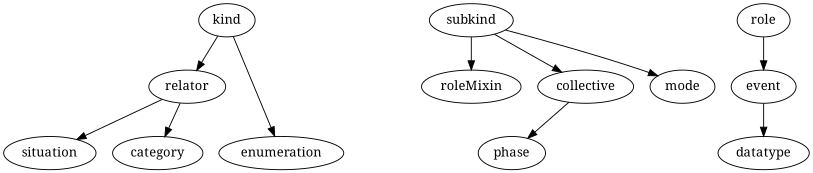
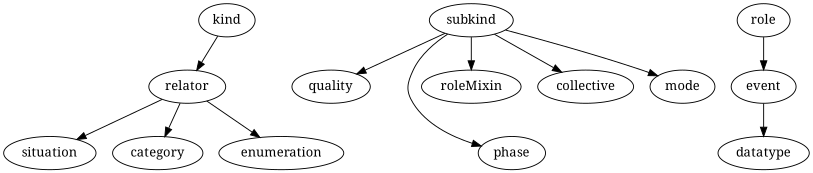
  strict digraph {
    fontname="Noto Serif"
    node [fontname="Noto Serif"]
    edge [fontname="Noto Serif"]
    kind
    relator
    subkind
+   quality
    phase
    roleMixin
    collective
    mode
    situation
    category
    enumeration
    role
    event
    datatype
    kind -> relator
    relator -> situation
    relator -> category
-   kind -> enumeration
-   collective -> phase
+   relator -> enumeration
+   subkind -> quality
+   subkind -> phase
    subkind -> roleMixin
    subkind -> collective
    subkind -> mode
    role -> event
    event -> datatype
  }
